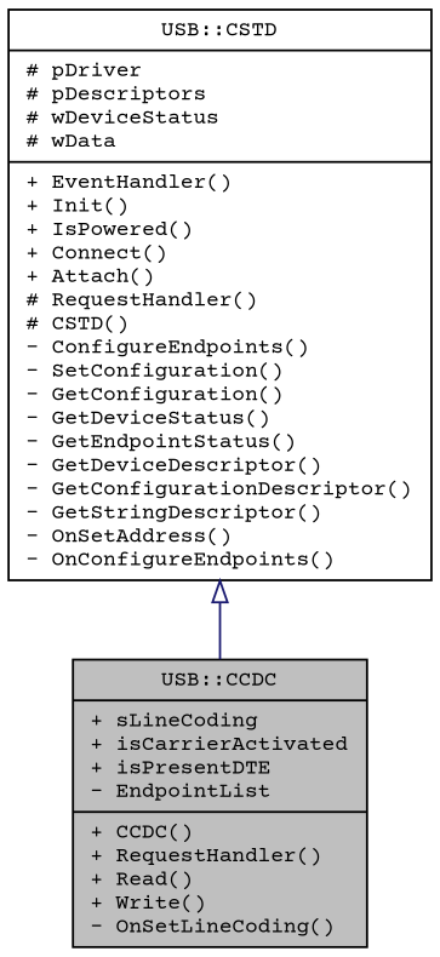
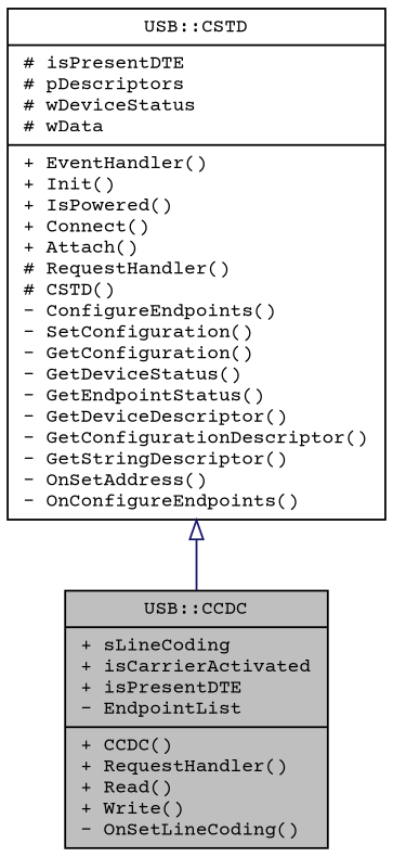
  digraph {
    fontname="Courier Prime"
    node [color=black fontname="Courier Prime" fontsize=10 shape=record]
    n1 [fillcolor=grey75 fontcolor=black height=0.2 label="{USB::CCDC\n|+ sLineCoding\l+ isCarrierActivated\l+ isPresentDTE\l- EndpointList\l|+ CCDC()\l+ RequestHandler()\l+ Read()\l+ Write()\l- OnSetLineCoding()\l}" style=filled width=0.4]
-   n2 [height=0.2 label="{USB::CSTD\n|# pDriver\l# pDescriptors\l# wDeviceStatus\l# wData\l|+ EventHandler()\l+ Init()\l+ IsPowered()\l+ Connect()\l+ Attach()\l# RequestHandler()\l# CSTD()\l- ConfigureEndpoints()\l- SetConfiguration()\l- GetConfiguration()\l- GetDeviceStatus()\l- GetEndpointStatus()\l- GetDeviceDescriptor()\l- GetConfigurationDescriptor()\l- GetStringDescriptor()\l- OnSetAddress()\l- OnConfigureEndpoints()\l}" width=0.4]
+   n2 [height=0.2 label="{USB::CSTD\n|# isPresentDTE\l# pDescriptors\l# wDeviceStatus\l# wData\l|+ EventHandler()\l+ Init()\l+ IsPowered()\l+ Connect()\l+ Attach()\l# RequestHandler()\l# CSTD()\l- ConfigureEndpoints()\l- SetConfiguration()\l- GetConfiguration()\l- GetDeviceStatus()\l- GetEndpointStatus()\l- GetDeviceDescriptor()\l- GetConfigurationDescriptor()\l- GetStringDescriptor()\l- OnSetAddress()\l- OnConfigureEndpoints()\l}" width=0.4]
    n2 -> n1 [arrowtail=empty color=midnightblue dir=back fontname="Courier Prime" fontsize=10 labelfontname=FreeSans labelfontsize=10 style=solid]
  }
